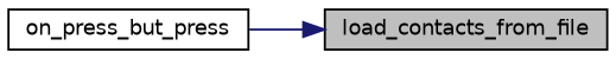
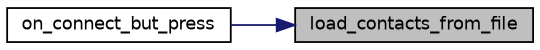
  digraph {
    rankdir=RL
    fontname="DejaVu Sans"
    node [color=black fontname="DejaVu Sans" fontsize=10 shape=record style=filled]
    n1 [fillcolor=grey75 fontcolor=black height=0.2 label=load_contacts_from_file width=0.4]
-   n2 [fillcolor=white height=0.2 label=on_press_but_press width=0.4]
+   n2 [fillcolor=white height=0.2 label=on_connect_but_press width=0.4]
    n1 -> n2 [color=midnightblue dir=back fontname="DejaVu Sans" fontsize=10 labelfontname=Helvetica labelfontsize=10 style=solid]
  }
